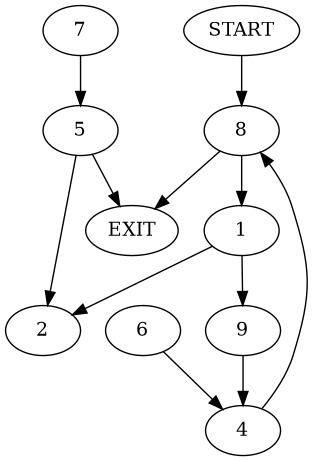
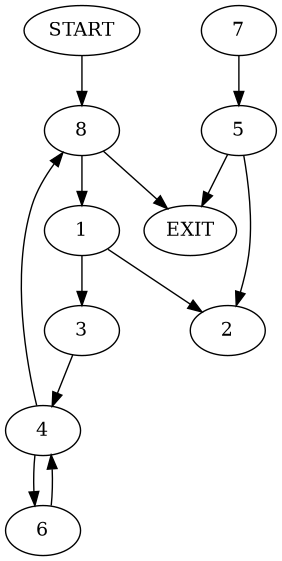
  digraph {
    n1 [label=START]
    8
    1
    2
-   3 [label=9]
+   3
    n6 [label=EXIT]
    4
    5
    6
    7
    n1 -> 8
    8 -> 1
    8 -> n6
    1 -> 2
    1 -> 3
    3 -> 4
    4 -> 8
+   4 -> 6
    5 -> 2
    5 -> n6
    6 -> 4
    7 -> 5
  }
